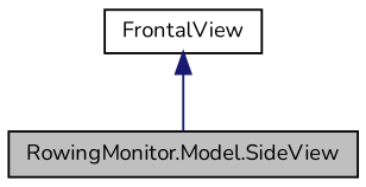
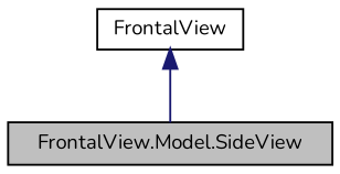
  digraph {
    fontname=Nunito
    node [color=black fontname=Nunito fontsize=10 shape=record style=filled]
-   n1 [fillcolor=grey75 fontcolor=black height=0.2 label="RowingMonitor.Model.SideView" width=0.4]
+   n1 [fillcolor=grey75 fontcolor=black height=0.2 label="FrontalView.Model.SideView" width=0.4]
    n2 [fillcolor=white height=0.2 label=FrontalView width=0.4]
    n2 -> n1 [color=midnightblue dir=back fontname=Nunito fontsize=10 labelfontname=Helvetica labelfontsize=10 style=solid]
  }
